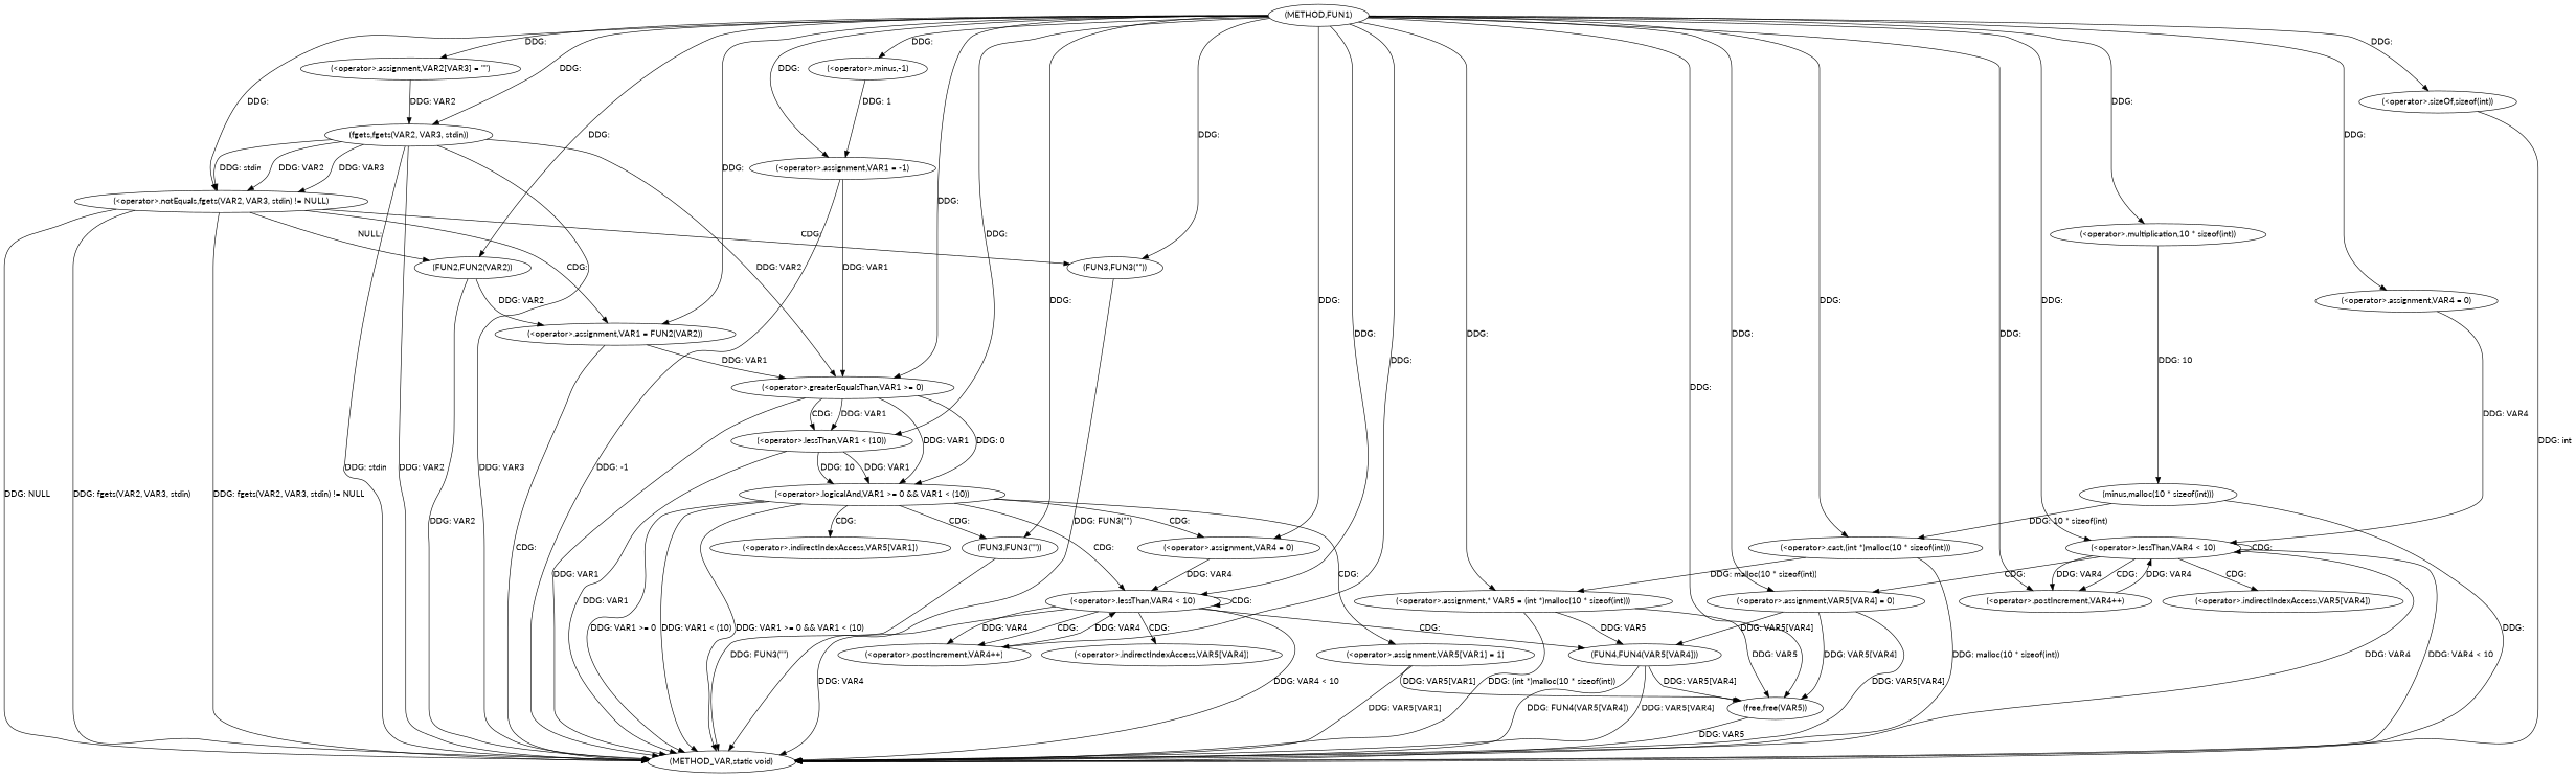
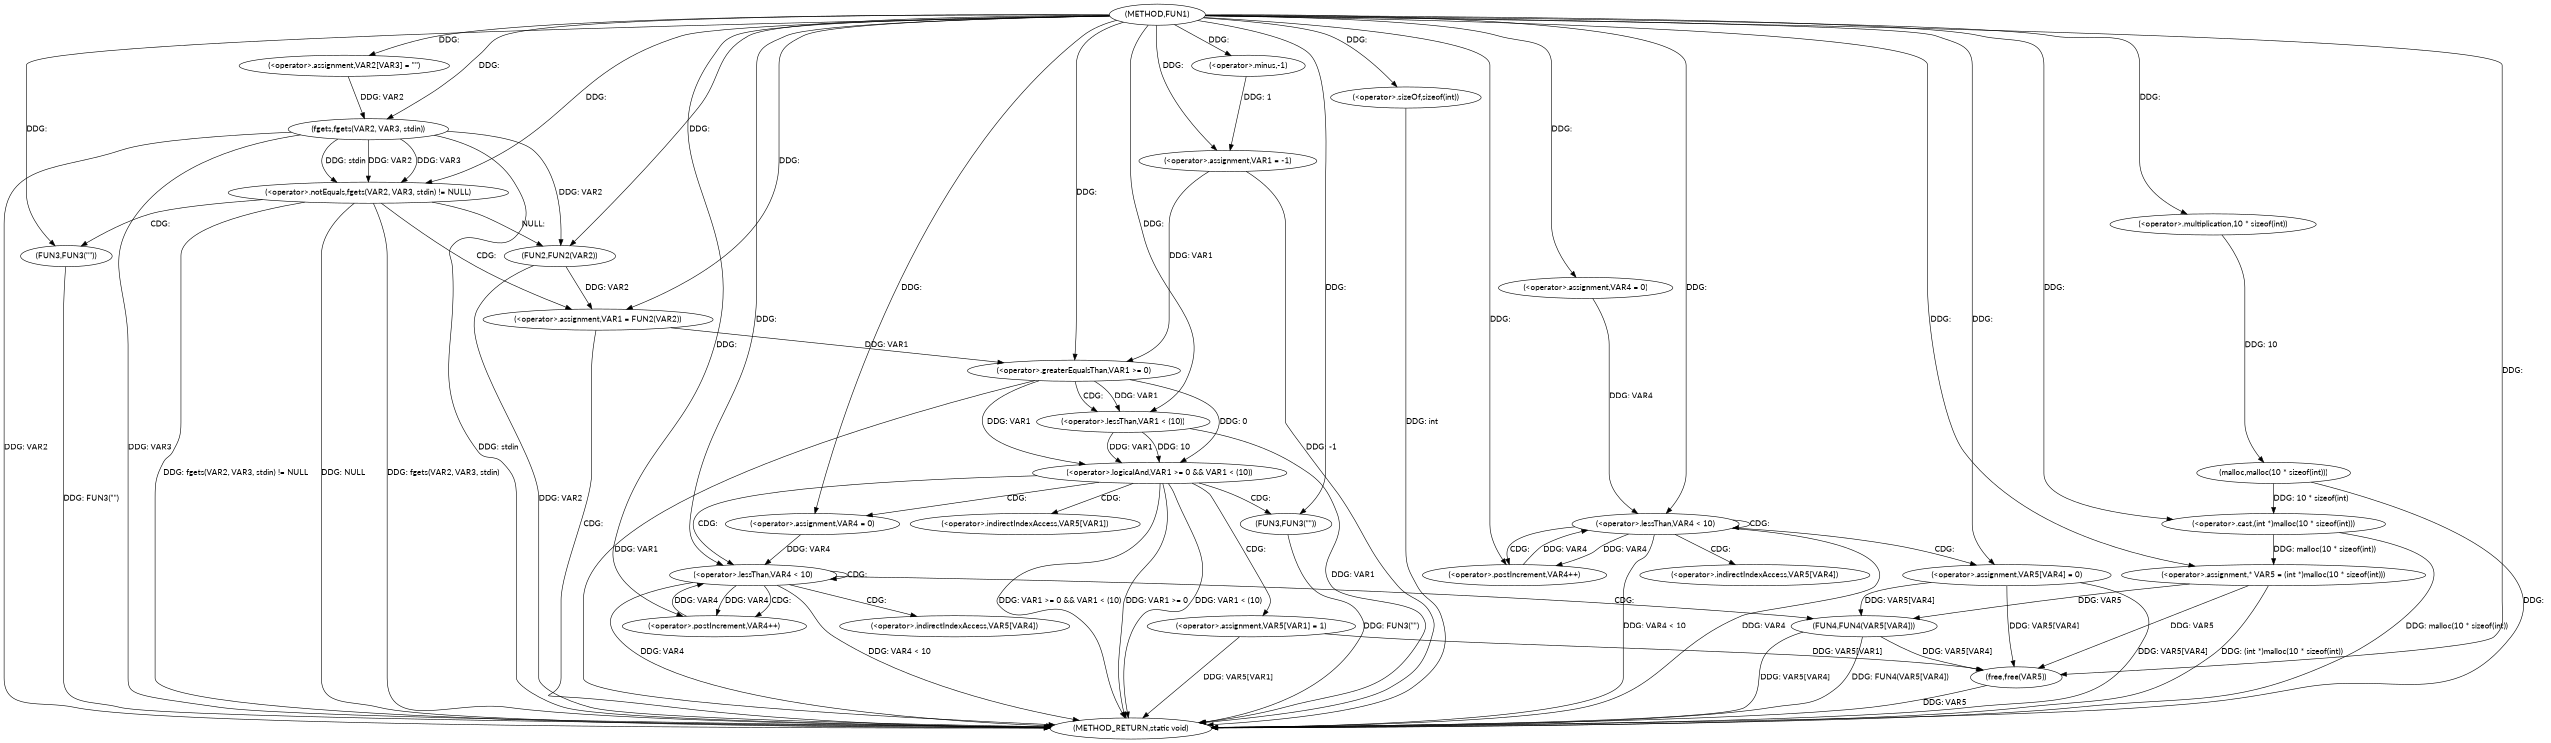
  digraph {
    fontname=Lato
    node [fontname=Lato]
    edge [fontname=Lato]
    n1 [label="(METHOD,FUN1)"]
    n2 [label="(<operator>.assignment,VAR1 = -1)"]
    n3 [label="(<operator>.minus,-1)"]
    n4 [label="(<operator>.assignment,VAR2[VAR3] = \"\")"]
    n5 [label="(<operator>.notEquals,fgets(VAR2, VAR3, stdin) != NULL)"]
    n6 [label="(fgets,fgets(VAR2, VAR3, stdin))"]
    n7 [label="(<operator>.assignment,VAR1 = FUN2(VAR2))"]
    n8 [label="(FUN2,FUN2(VAR2))"]
    n9 [label="(FUN3,FUN3(\"\"))"]
    n10 [label="(<operator>.assignment,* VAR5 = (int *)malloc(10 * sizeof(int)))"]
    n11 [label="(<operator>.multiplication,10 * sizeof(int))"]
    n12 [label="(<operator>.sizeOf,sizeof(int))"]
    n13 [label="(<operator>.assignment,VAR4 = 0)"]
    n14 [label="(<operator>.lessThan,VAR4 < 10)"]
    n15 [label="(<operator>.postIncrement,VAR4++)"]
    n16 [label="(<operator>.assignment,VAR5[VAR4] = 0)"]
    n17 [label="(<operator>.greaterEqualsThan,VAR1 >= 0)"]
    n18 [label="(<operator>.lessThan,VAR1 < (10))"]
    n19 [label="(<operator>.assignment,VAR4 = 0)"]
    n20 [label="(<operator>.lessThan,VAR4 < 10)"]
    n21 [label="(<operator>.postIncrement,VAR4++)"]
    n22 [label="(FUN3,FUN3(\"\"))"]
    n23 [label="(free,free(VAR5))"]
    n24 [label="(<operator>.cast,(int *)malloc(10 * sizeof(int)))"]
-   n25 [label="(METHOD_VAR,static void)"]
+   n25 [label="(METHOD_RETURN,static void)"]
    n26 [label="(FUN4,FUN4(VAR5[VAR4]))"]
-   n27 [label="(minus,malloc(10 * sizeof(int)))"]
+   n27 [label="(malloc,malloc(10 * sizeof(int)))"]
    n28 [label="(<operator>.indirectIndexAccess,VAR5[VAR4])"]
    n29 [label="(<operator>.logicalAnd,VAR1 >= 0 && VAR1 < (10))"]
    n30 [label="(<operator>.assignment,VAR5[VAR1] = 1)"]
    n31 [label="(<operator>.indirectIndexAccess,VAR5[VAR4])"]
    n32 [label="(<operator>.indirectIndexAccess,VAR5[VAR1])"]
    n1 -> n2 [label="DDG: "]
    n1 -> n3 [label="DDG: "]
    n1 -> n4 [label="DDG: "]
    n1 -> n5 [label="DDG: "]
    n1 -> n6 [label="DDG: "]
    n1 -> n7 [label="DDG: "]
    n1 -> n8 [label="DDG: "]
    n1 -> n9 [label="DDG: "]
    n1 -> n10 [label="DDG: "]
    n1 -> n11 [label="DDG: "]
    n1 -> n12 [label="DDG: "]
    n1 -> n13 [label="DDG: "]
    n1 -> n14 [label="DDG: "]
    n1 -> n15 [label="DDG: "]
    n1 -> n16 [label="DDG: "]
    n1 -> n17 [label="DDG: "]
    n1 -> n18 [label="DDG: "]
    n1 -> n19 [label="DDG: "]
    n1 -> n20 [label="DDG: "]
    n1 -> n21 [label="DDG: "]
    n1 -> n22 [label="DDG: "]
    n1 -> n23 [label="DDG: "]
    n1 -> n24 [label="DDG: "]
    n2 -> n17 [label="DDG: VAR1"]
    n2 -> n25 [label="DDG: -1"]
    n3 -> n2 [label="DDG: 1"]
    n4 -> n6 [label="DDG: VAR2"]
    n5 -> n7 [label="CDG: "]
    n5 -> n8 [label="NULL: "]
    n5 -> n9 [label="CDG: "]
    n5 -> n25 [label="DDG: NULL"]
    n5 -> n25 [label="DDG: fgets(VAR2, VAR3, stdin)"]
    n5 -> n25 [label="DDG: fgets(VAR2, VAR3, stdin) != NULL"]
    n6 -> n5 [label="DDG: VAR2"]
    n6 -> n5 [label="DDG: VAR3"]
    n6 -> n5 [label="DDG: stdin"]
-   n6 -> n17 [label="DDG: VAR2"]
+   n6 -> n8 [label="DDG: VAR2"]
    n6 -> n25 [label="DDG: stdin"]
    n6 -> n25 [label="DDG: VAR2"]
    n6 -> n25 [label="DDG: VAR3"]
    n7 -> n17 [label="DDG: VAR1"]
    n7 -> n25 [label="CDG: "]
    n8 -> n7 [label="DDG: VAR2"]
    n8 -> n25 [label="DDG: VAR2"]
    n9 -> n25 [label="DDG: FUN3(\"\")"]
    n10 -> n23 [label="DDG: VAR5"]
    n10 -> n25 [label="DDG: (int *)malloc(10 * sizeof(int))"]
    n10 -> n26 [label="DDG: VAR5"]
    n11 -> n27 [label="DDG: 10"]
    n12 -> n25 [label="DDG: int"]
    n13 -> n14 [label="DDG: VAR4"]
    n14 -> n14 [label="CDG: "]
    n14 -> n15 [label="DDG: VAR4"]
    n14 -> n15 [label="CDG: "]
    n14 -> n16 [label="CDG: "]
    n14 -> n25 [label="DDG: VAR4 < 10"]
    n14 -> n25 [label="DDG: VAR4"]
    n14 -> n28 [label="CDG: "]
    n15 -> n14 [label="DDG: VAR4"]
    n16 -> n23 [label="DDG: VAR5[VAR4]"]
    n16 -> n25 [label="DDG: VAR5[VAR4]"]
    n16 -> n26 [label="DDG: VAR5[VAR4]"]
    n17 -> n18 [label="DDG: VAR1"]
    n17 -> n18 [label="CDG: "]
    n17 -> n25 [label="DDG: VAR1"]
    n17 -> n29 [label="DDG: VAR1"]
    n17 -> n29 [label="DDG: 0"]
    n18 -> n25 [label="DDG: VAR1"]
    n18 -> n29 [label="DDG: VAR1"]
    n18 -> n29 [label="DDG: 10"]
    n19 -> n20 [label="DDG: VAR4"]
    n20 -> n20 [label="CDG: "]
    n20 -> n21 [label="DDG: VAR4"]
    n20 -> n21 [label="CDG: "]
    n20 -> n25 [label="DDG: VAR4 < 10"]
    n20 -> n25 [label="DDG: VAR4"]
    n20 -> n26 [label="CDG: "]
    n20 -> n31 [label="CDG: "]
    n21 -> n20 [label="DDG: VAR4"]
    n22 -> n25 [label="DDG: FUN3(\"\")"]
    n23 -> n25 [label="DDG: VAR5"]
    n24 -> n10 [label="DDG: malloc(10 * sizeof(int))"]
    n24 -> n25 [label="DDG: malloc(10 * sizeof(int))"]
    n26 -> n23 [label="DDG: VAR5[VAR4]"]
    n26 -> n25 [label="DDG: FUN4(VAR5[VAR4])"]
    n26 -> n25 [label="DDG: VAR5[VAR4]"]
    n27 -> n24 [label="DDG: 10 * sizeof(int)"]
    n27 -> n25 [label="DDG: "]
    n29 -> n19 [label="CDG: "]
    n29 -> n20 [label="CDG: "]
    n29 -> n22 [label="CDG: "]
    n29 -> n25 [label="DDG: VAR1 >= 0"]
    n29 -> n25 [label="DDG: VAR1 < (10)"]
    n29 -> n25 [label="DDG: VAR1 >= 0 && VAR1 < (10)"]
    n29 -> n30 [label="CDG: "]
    n29 -> n32 [label="CDG: "]
    n30 -> n23 [label="DDG: VAR5[VAR1]"]
    n30 -> n25 [label="DDG: VAR5[VAR1]"]
  }
